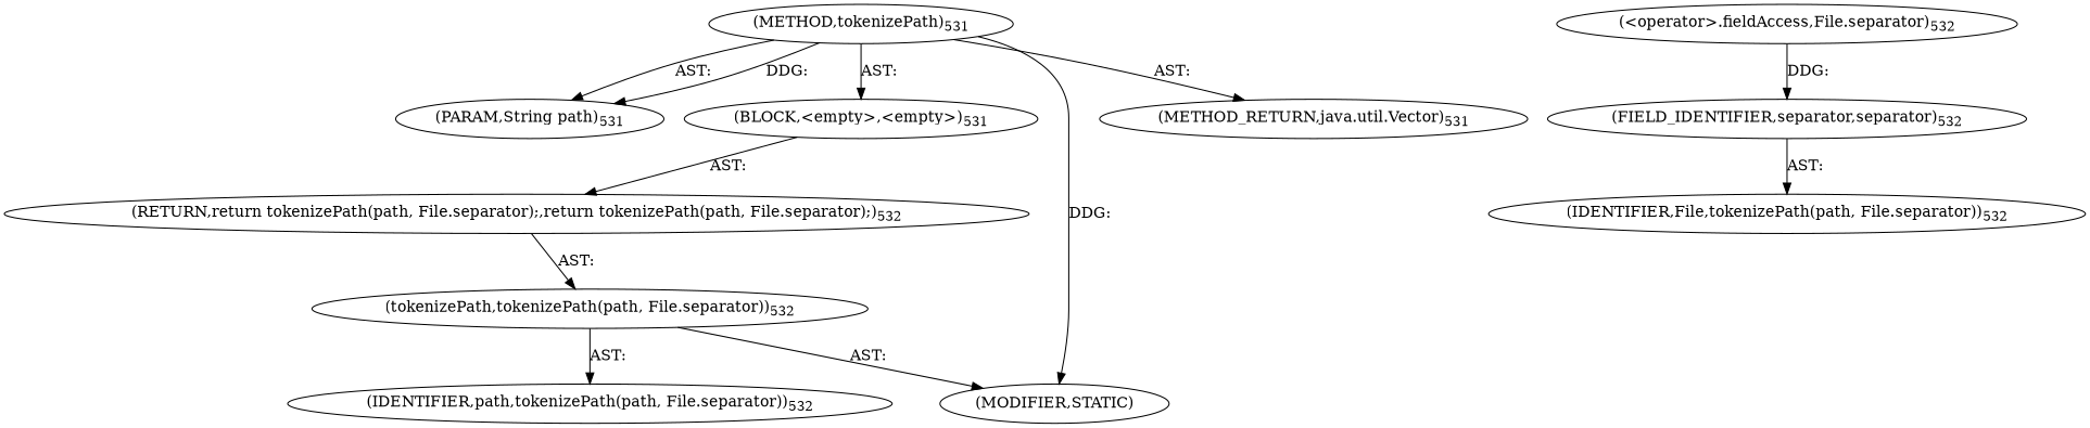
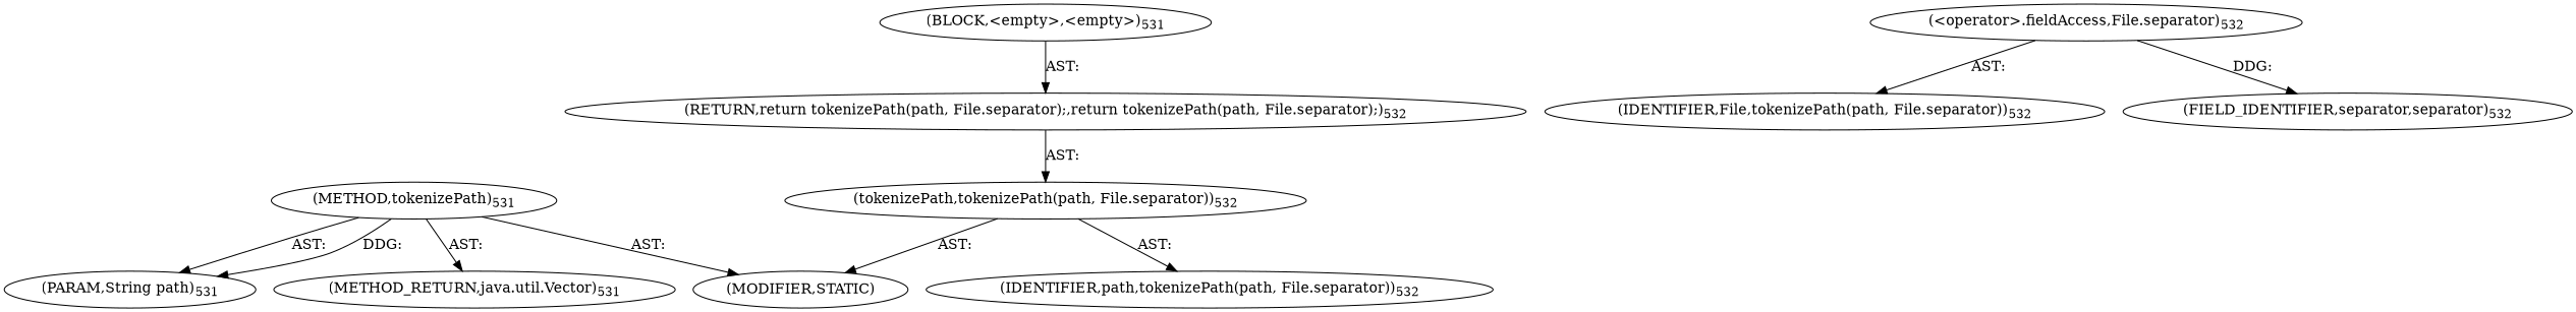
  digraph {
    n1 [label=<(METHOD,tokenizePath)<SUB>531</SUB>>]
    n2 [label=<(PARAM,String path)<SUB>531</SUB>>]
    n3 [label=<(BLOCK,&lt;empty&gt;,&lt;empty&gt;)<SUB>531</SUB>>]
    n4 [label=<(MODIFIER,STATIC)>]
    n5 [label=<(METHOD_RETURN,java.util.Vector)<SUB>531</SUB>>]
    n6 [label=<(RETURN,return tokenizePath(path, File.separator);,return tokenizePath(path, File.separator);)<SUB>532</SUB>>]
    n7 [label=<(tokenizePath,tokenizePath(path, File.separator))<SUB>532</SUB>>]
    n8 [label=<(IDENTIFIER,path,tokenizePath(path, File.separator))<SUB>532</SUB>>]
    n9 [label=<(&lt;operator&gt;.fieldAccess,File.separator)<SUB>532</SUB>>]
    n10 [label=<(IDENTIFIER,File,tokenizePath(path, File.separator))<SUB>532</SUB>>]
    n11 [label=<(FIELD_IDENTIFIER,separator,separator)<SUB>532</SUB>>]
    n1 -> n2 [label="AST: "]
    n1 -> n2 [label="DDG: "]
-   n1 -> n3 [label="AST: "]
-   n1 -> n4 [label="DDG: "]
+   n1 -> n4 [label="AST: "]
    n1 -> n5 [label="AST: "]
    n3 -> n6 [label="AST: "]
    n6 -> n7 [label="AST: "]
    n7 -> n4 [label="AST: "]
    n7 -> n8 [label="AST: "]
-   n11 -> n10 [label="AST: "]
+   n9 -> n10 [label="AST: "]
    n9 -> n11 [label="DDG: "]
  }
